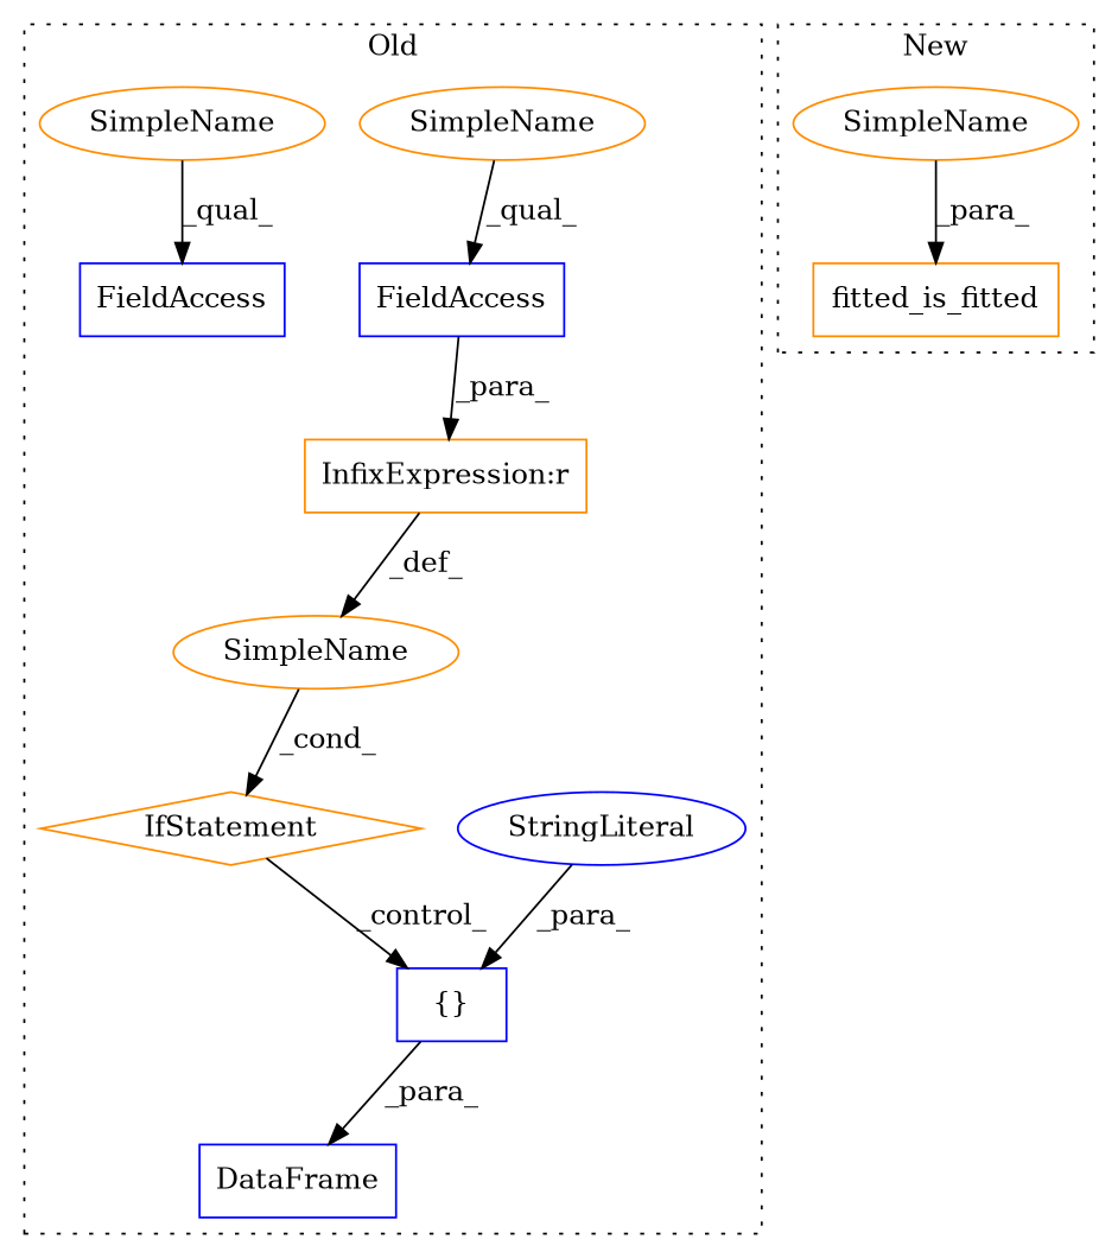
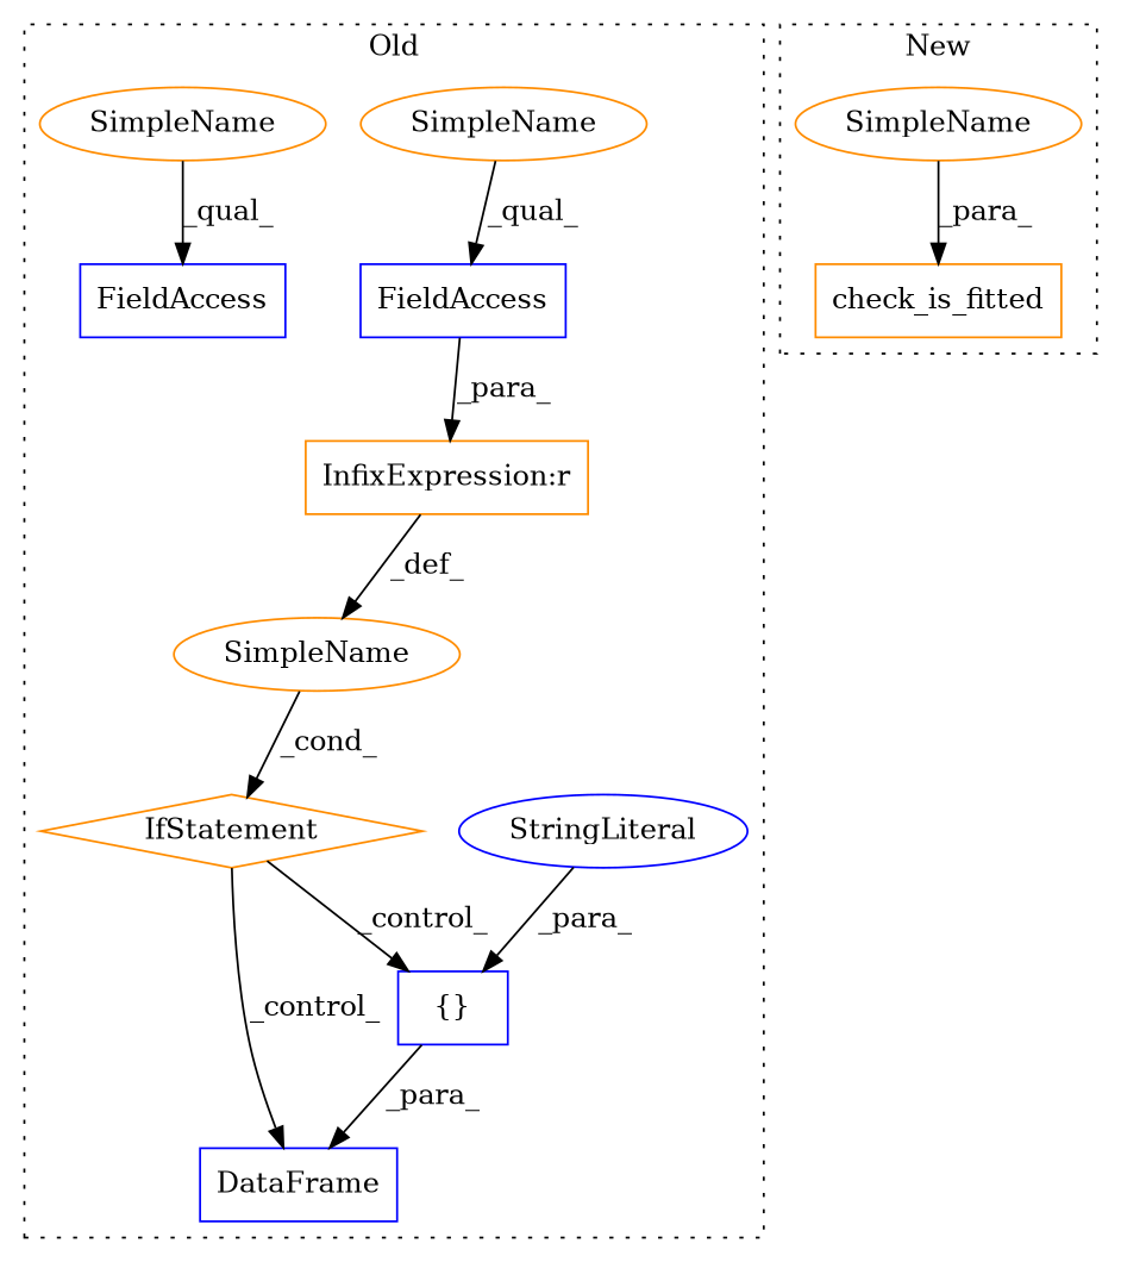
  digraph {
    node [a=42 color=darkorange l=4 s=11842 shape=box]
    n1 [a=32 color=blue l="10,1" label=DataFrame s="12127,12260"]
    n2 [a=25 l="4,2" label=IfStatement s="11838,11863" shape=diamond]
    n3 [a=4 color=blue l="1,1" label="{}" s="12211,12259"]
    n4 [label=SimpleName shape=ellipse l="" s=""]
    n5 [a=45 color=blue l=13 label=StringLiteral s=12212 shape=ellipse]
    n6 [a=27 label="InfixExpression:r" s=11855]
    n7 [a=22 color=blue l=13 label=FieldAccess]
    n8 [a=22 color=blue l=13 label=FieldAccess s=11882]
    n9 [label=SimpleName shape=ellipse]
    n10 [label=SimpleName s=11882 shape=ellipse]
-   n11 [a=32 l="16,1" label=fitted_is_fitted s="13385,13417"]
+   n11 [a=32 l="16,1" label=check_is_fitted s="13385,13417"]
    n12 [label=SimpleName s=13401 shape=ellipse]
    subgraph cluster_1 {
      label=Old
      style=dotted
      n1
      n2
      n3
      n4
      n5
      n6
      n7
      n8
      n9
      n10
    }
    subgraph cluster_2 {
      label=New
      style=dotted
      n11
      n12
    }
+   n2 -> n1 [label=_control_]
    n2 -> n3 [label=_control_]
    n3 -> n1 [label=_para_]
    n4 -> n2 [label=_cond_]
    n5 -> n3 [label=_para_]
    n6 -> n4 [label=_def_]
    n7 -> n6 [label=_para_]
    n9 -> n7 [label=_qual_]
    n10 -> n8 [label=_qual_]
    n12 -> n11 [label=_para_]
  }
